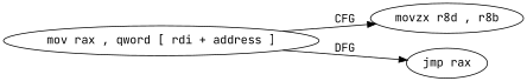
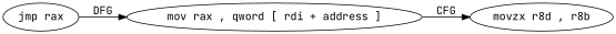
  digraph {
    fontname="JetBrains Mono"
    rankdir=LR
    node [fontname="JetBrains Mono"]
    edge [fontname="JetBrains Mono"]
    n1 [label="mov rax , qword [ rdi + address ]"]
    n2 [label="movzx r8d , r8b"]
    n3 [label="jmp rax"]
    n1 -> n2 [label=CFG]
-   n1 -> n3 [label=DFG]
+   n3 -> n1 [label=DFG]
  }
